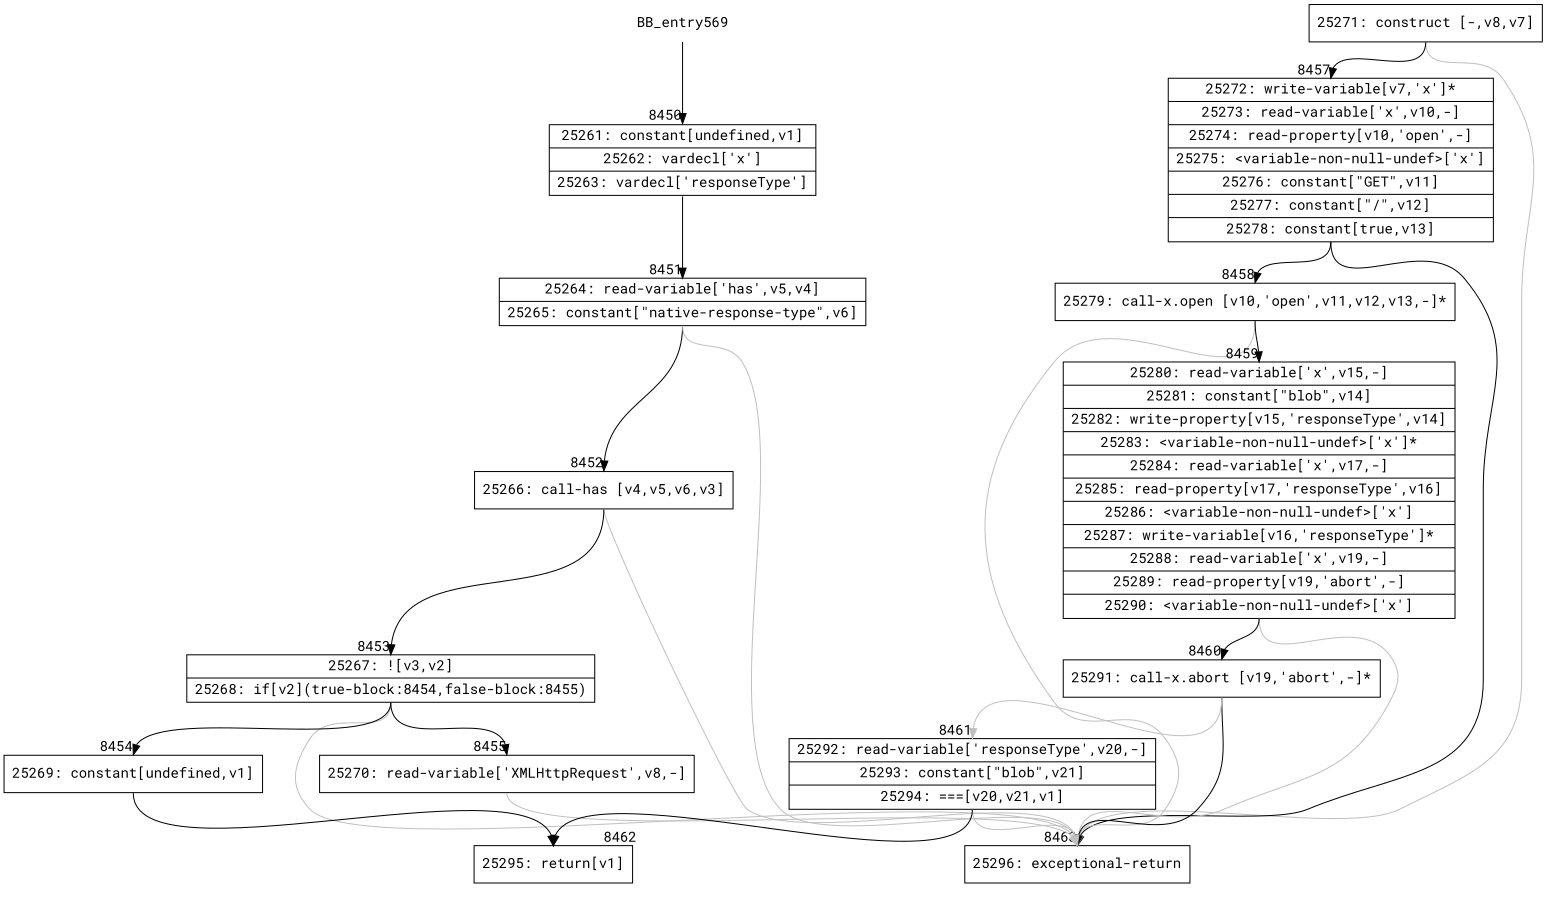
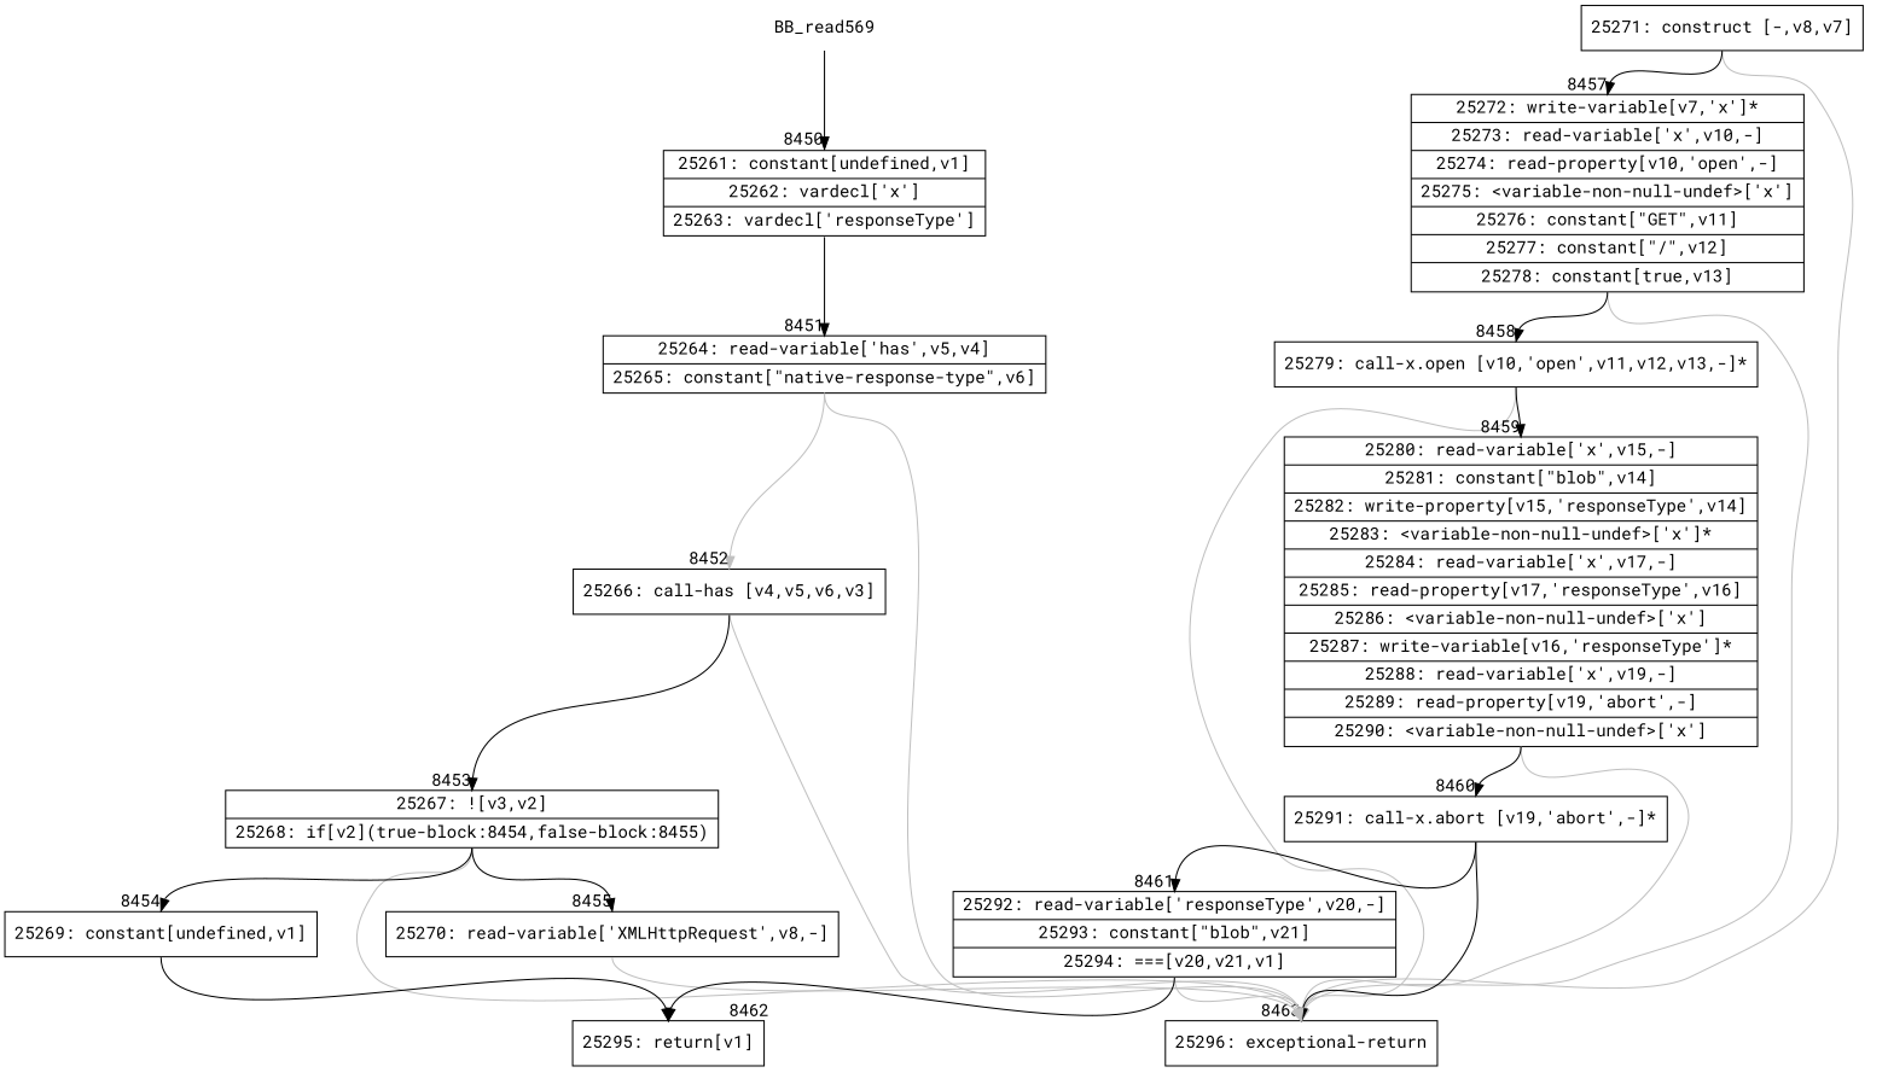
  digraph {
    fontname="Roboto Mono"
    rankdir=TD
    node [fontname="Roboto Mono" shape=record]
    edge [fontname="Roboto Mono" headport=n tailport=s]
-   BB_entry569 [shape=none]
+   BB_entry569 [shape=none label=BB_read569]
    n2 [label="{25261: constant[undefined,v1]|25262: vardecl['x']|25263: vardecl['responseType']}"]
    n3 [label="{25264: read-variable['has',v5,v4]|25265: constant[\"native-response-type\",v6]}"]
    n4 [label="{25266: call-has [v4,v5,v6,v3]}"]
    n5 [label="{25296: exceptional-return}"]
    n6 [label="{25267: ![v3,v2]|25268: if[v2](true-block:8454,false-block:8455)}"]
    n7 [label="{25269: constant[undefined,v1]}"]
    n8 [label="{25270: read-variable['XMLHttpRequest',v8,-]}"]
    n9 [label="{25295: return[v1]}"]
    n10 [label="{25271: construct [-,v8,v7]}"]
    n11 [label="{25272: write-variable[v7,'x']*|25273: read-variable['x',v10,-]|25274: read-property[v10,'open',-]|25275: \<variable-non-null-undef\>['x']|25276: constant[\"GET\",v11]|25277: constant[\"/\",v12]|25278: constant[true,v13]}"]
    n12 [label="{25279: call-x.open [v10,'open',v11,v12,v13,-]*}"]
    n13 [label="{25280: read-variable['x',v15,-]|25281: constant[\"blob\",v14]|25282: write-property[v15,'responseType',v14]|25283: \<variable-non-null-undef\>['x']*|25284: read-variable['x',v17,-]|25285: read-property[v17,'responseType',v16]|25286: \<variable-non-null-undef\>['x']|25287: write-variable[v16,'responseType']*|25288: read-variable['x',v19,-]|25289: read-property[v19,'abort',-]|25290: \<variable-non-null-undef\>['x']}"]
    n14 [label="{25291: call-x.abort [v19,'abort',-]*}"]
    n15 [label="{25292: read-variable['responseType',v20,-]|25293: constant[\"blob\",v21]|25294: ===[v20,v21,v1]}"]
    BB_entry569 -> n2 [headlabel="    8450"]
    n2 -> n3 [headlabel="      8451"]
-   n3 -> n4 [headlabel="      8452"]
+   n3 -> n4 [headlabel="      8452" color=gray]
    n3 -> n5 [color=gray headlabel="      8463"]
    n4 -> n5 [color=gray]
    n4 -> n6 [headlabel="      8453"]
    n6 -> n5 [color=gray]
    n6 -> n7 [headlabel="      8454"]
    n6 -> n8 [headlabel="      8455"]
    n7 -> n9 [headlabel="      8462"]
    n8 -> n5 [color=gray]
    n10 -> n5 [color=gray]
    n10 -> n11 [headlabel="      8457"]
-   n11 -> n5 [color=black]
+   n11 -> n5 [color=gray]
    n11 -> n12 [headlabel="      8458"]
    n12 -> n5 [color=gray]
    n12 -> n13 [headlabel="      8459"]
    n13 -> n5 [color=gray]
    n13 -> n14 [headlabel="      8460"]
    n14 -> n5 [color=black]
-   n14 -> n15 [headlabel="      8461" color=gray]
+   n14 -> n15 [headlabel="      8461"]
    n15 -> n5 [color=gray]
    n15 -> n9
  }
